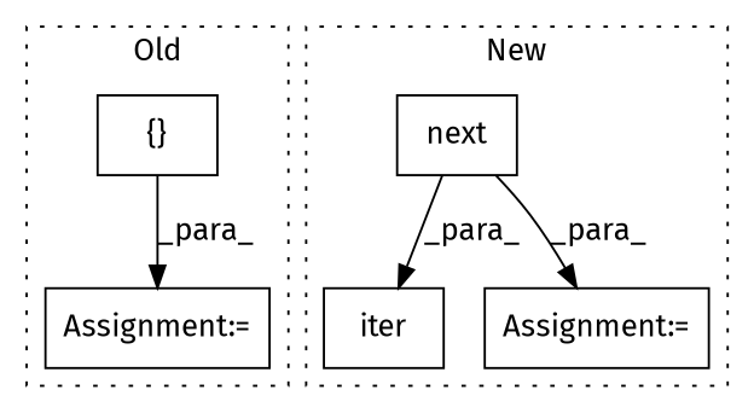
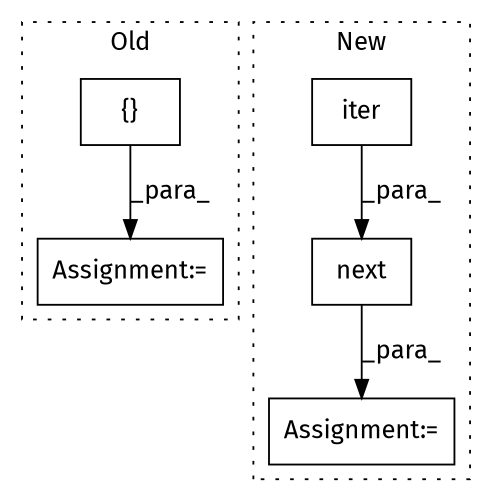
  digraph {
    fontname="Fira Sans"
    node [a=7 l="5,1" shape=box fontname="Fira Sans"]
    edge [fontname="Fira Sans"]
    n1 [a=4 l="1,1" label="{}" s="3983,3988"]
    n2 [l="81,2" label="Assignment:=" s="4432,4546"]
    n3 [a=32 label=iter s="4710,4724"]
    n4 [l=14 label="Assignment:=" s=4740]
    n5 [a=32 label=next s="4787,4802"]
    subgraph cluster_1 {
      label=Old
      style=dotted
      n1
      n2
    }
    subgraph cluster_2 {
      label=New
      style=dotted
      n3
      n4
      n5
    }
    n1 -> n2 [label=_para_]
-   n5 -> n3 [label=_para_]
+   n3 -> n5 [label=_para_]
    n5 -> n4 [label=_para_]
  }
